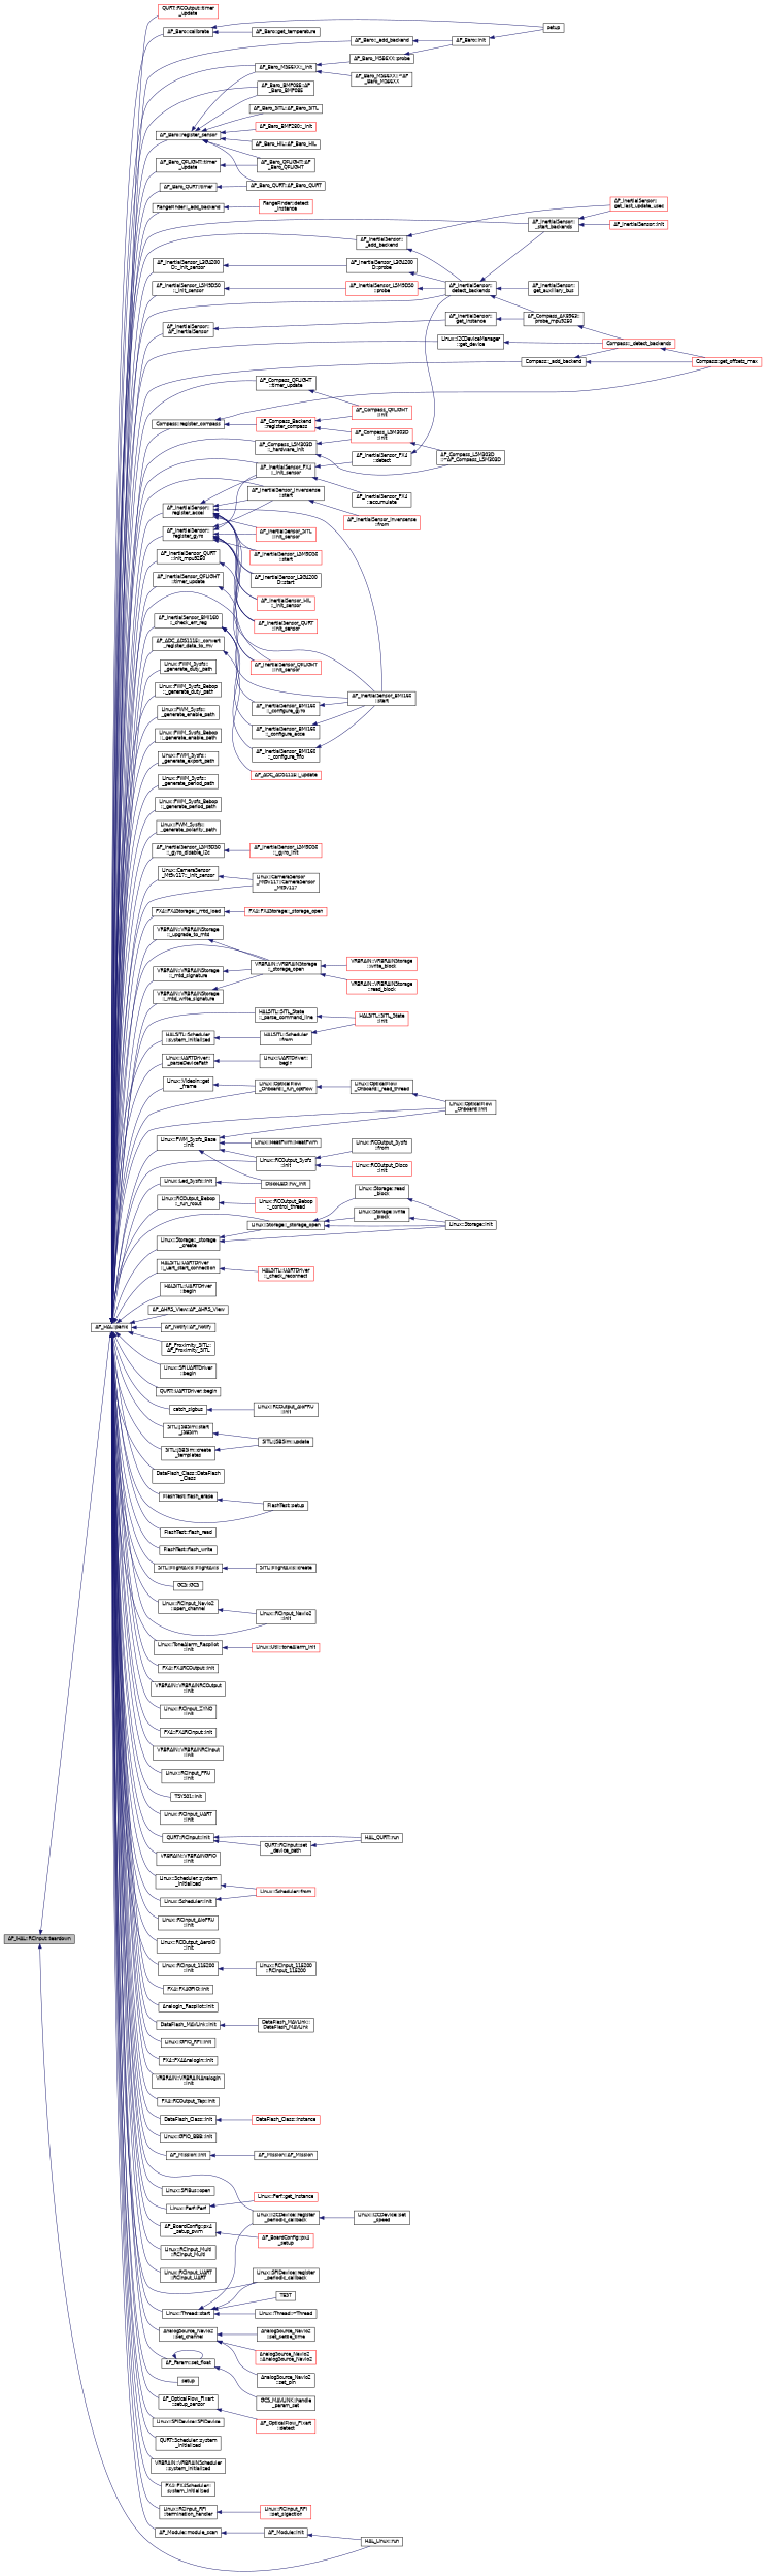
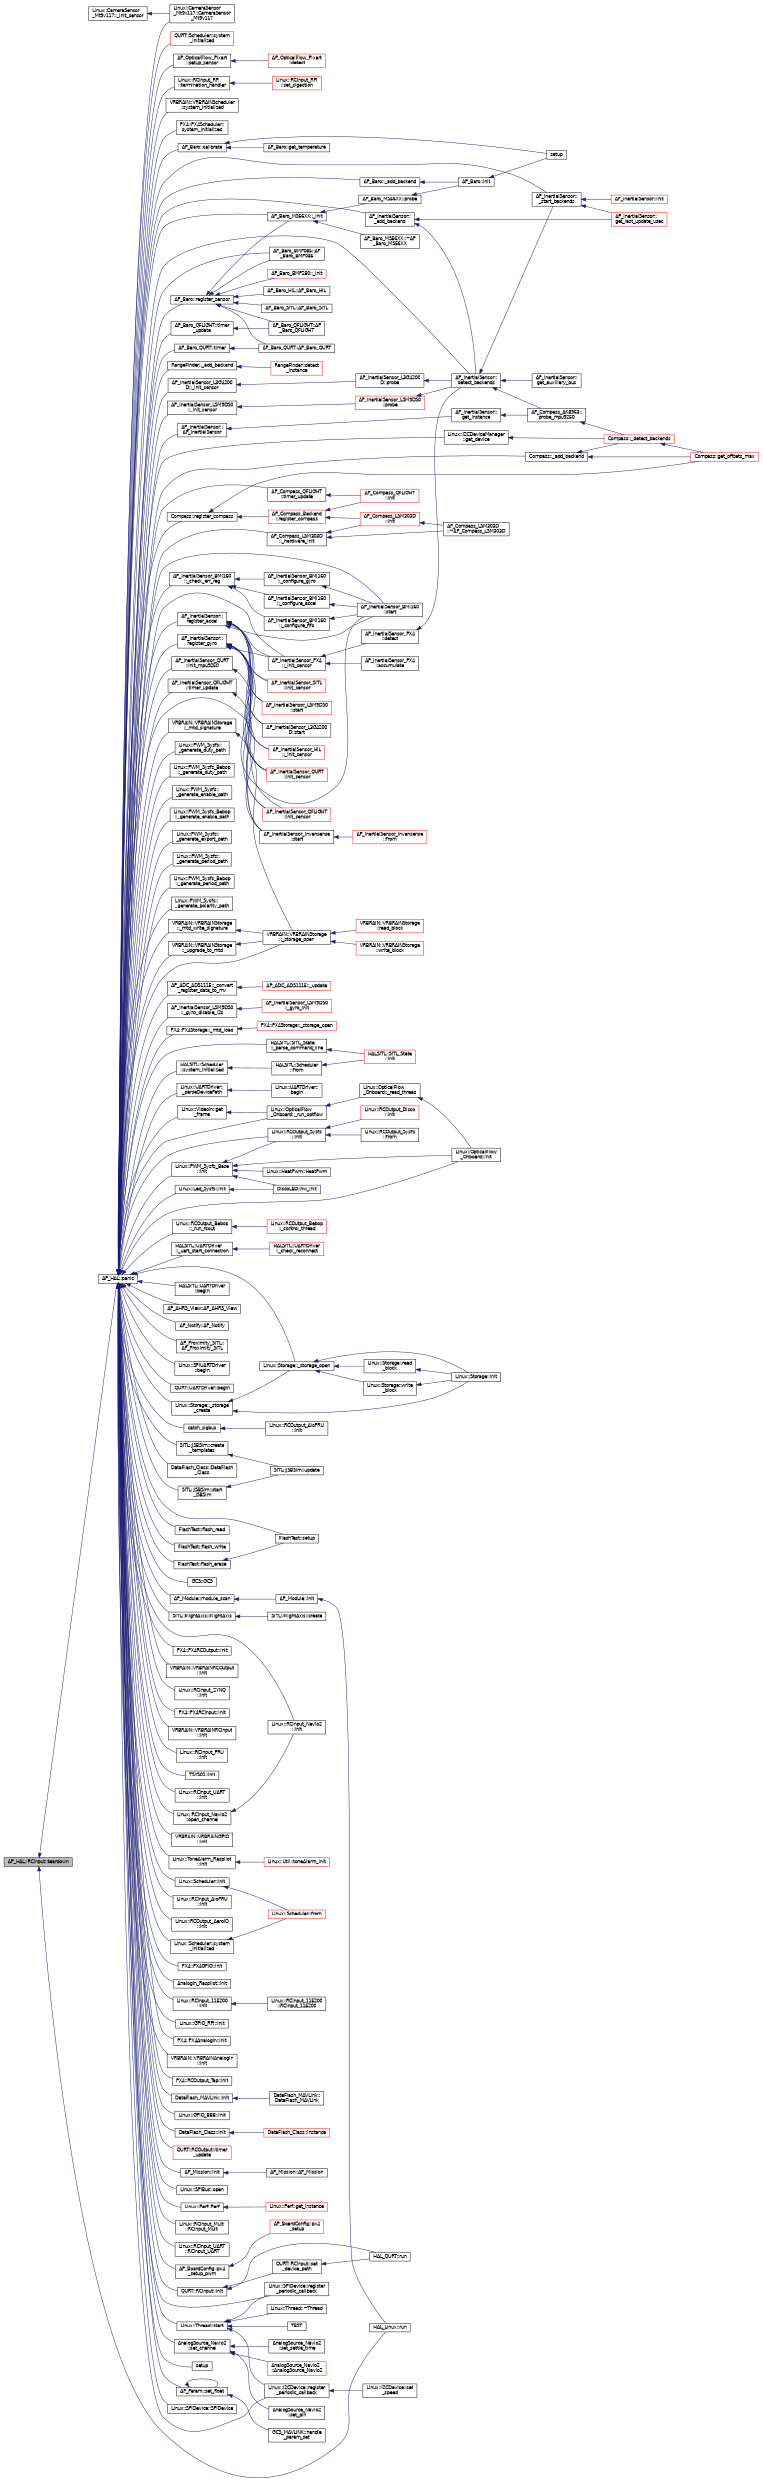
  digraph {
    rankdir=LR
    node [color=black fillcolor=white fontname=Helvetica fontsize=10 shape=record style=filled]
    edge [color=midnightblue dir=back fontname=Helvetica fontsize=10 labelfontname=Helvetica labelfontsize=10 style=solid]
    n1 [fillcolor=grey75 fontcolor=black height=0.2 label="AP_HAL::RCInput::teardown" width=0.4]
    n2 [height=0.2 label="AP_HAL::panic" width=0.4]
    n3 [height=0.2 label="HAL_Linux::run" width=0.4]
    n4 [height=0.2 label="AP_Baro::_add_backend" width=0.4]
    n5 [height=0.2 label="RangeFinder::_add_backend" width=0.4]
    n6 [height=0.2 label="AP_InertialSensor::\l_add_backend" width=0.4]
    n7 [height=0.2 label="AP_InertialSensor::\ldetect_backends" width=0.4]
    n8 [height=0.2 label="AP_InertialSensor::\l_start_backends" width=0.4]
    n9 [height=0.2 label="Compass::_add_backend" width=0.4]
    n10 [height=0.2 label="AP_InertialSensor_BMI160\l::_check_err_reg" width=0.4]
    n11 [height=0.2 label="AP_InertialSensor_BMI160\l::start" width=0.4]
    n12 [height=0.2 label="AP_ADC_ADS1115::_convert\l_register_data_to_mv" width=0.4]
    n13 [height=0.2 label="Linux::PWM_Sysfs::\l_generate_duty_path" width=0.4]
    n14 [height=0.2 label="Linux::PWM_Sysfs_Bebop\l::_generate_duty_path" width=0.4]
    n15 [height=0.2 label="Linux::PWM_Sysfs::\l_generate_enable_path" width=0.4]
    n16 [height=0.2 label="Linux::PWM_Sysfs_Bebop\l::_generate_enable_path" width=0.4]
    n17 [height=0.2 label="Linux::PWM_Sysfs::\l_generate_export_path" width=0.4]
    n18 [height=0.2 label="Linux::PWM_Sysfs::\l_generate_period_path" width=0.4]
    n19 [height=0.2 label="Linux::PWM_Sysfs_Bebop\l::_generate_period_path" width=0.4]
    n20 [height=0.2 label="Linux::PWM_Sysfs::\l_generate_polarity_path" width=0.4]
    n21 [height=0.2 label="AP_InertialSensor_LSM9DS0\l::_gyro_disable_i2c" width=0.4]
    n22 [height=0.2 label="AP_Compass_LSM303D\l::_hardware_init" width=0.4]
    n23 [height=0.2 label="AP_Baro_MS56XX::_init" width=0.4]
    n24 [height=0.2 label="AP_InertialSensor_L3G4200\lD::_init_sensor" width=0.4]
    n25 [height=0.2 label="AP_InertialSensor_PX4\l::_init_sensor" width=0.4]
    n26 [height=0.2 label="AP_InertialSensor_LSM9DS0\l::_init_sensor" width=0.4]
    n27 [height=0.2 label="Linux::CameraSensor\l_Mt9v117::_init_sensor" width=0.4]
    n28 [height=0.2 label="Linux::CameraSensor\l_Mt9v117::CameraSensor\l_Mt9v117" width=0.4]
    n29 [height=0.2 label="PX4::PX4Storage::_mtd_load" width=0.4]
    n30 [height=0.2 label="VRBRAIN::VRBRAINStorage\l::_mtd_signature" width=0.4]
    n31 [height=0.2 label="VRBRAIN::VRBRAINStorage\l::_storage_open" width=0.4]
    n32 [height=0.2 label="VRBRAIN::VRBRAINStorage\l::_mtd_write_signature" width=0.4]
    n33 [height=0.2 label="HALSITL::SITL_State\l::_parse_command_line" width=0.4]
    n34 [height=0.2 label="Linux::UARTDriver::\l_parseDevicePath" width=0.4]
    n35 [height=0.2 label="Linux::OpticalFlow\l_Onboard::_run_optflow" width=0.4]
    n36 [height=0.2 label="Linux::OpticalFlow\l_Onboard::init" width=0.4]
    n37 [height=0.2 label="Linux::RCOutput_Bebop\l::_run_rcout" width=0.4]
    n38 [height=0.2 label="Linux::Storage::_storage\l_create" width=0.4]
    n39 [height=0.2 label="Linux::Storage::_storage_open" width=0.4]
    n40 [height=0.2 label="HALSITL::UARTDriver\l::_uart_start_connection" width=0.4]
    n41 [height=0.2 label="HALSITL::UARTDriver\l::begin" width=0.4]
    n42 [height=0.2 label="VRBRAIN::VRBRAINStorage\l::_upgrade_to_mtd" width=0.4]
    n43 [height=0.2 label="AP_AHRS_View::AP_AHRS_View" width=0.4]
    n44 [height=0.2 label="AP_Baro_BMP085::AP\l_Baro_BMP085" width=0.4]
    n45 [height=0.2 label="AP_InertialSensor::\lAP_InertialSensor" width=0.4]
    n46 [height=0.2 label="AP_Notify::AP_Notify" width=0.4]
    n47 [height=0.2 label="AP_Proximity_SITL::\lAP_Proximity_SITL" width=0.4]
    n48 [height=0.2 label="Linux::SPIUARTDriver\l::begin" width=0.4]
    n49 [height=0.2 label="QURT::UARTDriver::begin" width=0.4]
    n50 [height=0.2 label="AP_Baro::calibrate" width=0.4]
    n51 [height=0.2 label=catch_sigbus width=0.4]
    n52 [height=0.2 label="SITL::JSBSim::create\l_templates" width=0.4]
    n53 [height=0.2 label="DataFlash_Class::DataFlash\l_Class" width=0.4]
    n54 [height=0.2 label="FlashTest::flash_erase" width=0.4]
    n55 [height=0.2 label="FlashTest::setup" width=0.4]
    n56 [height=0.2 label="FlashTest::flash_read" width=0.4]
    n57 [height=0.2 label="FlashTest::flash_write" width=0.4]
    n58 [height=0.2 label="SITL::FlightAxis::FlightAxis" width=0.4]
    n59 [height=0.2 label="GCS::GCS" width=0.4]
    n60 [height=0.2 label="Linux::I2CDeviceManager\l::get_device" width=0.4]
    n61 [height=0.2 label="Linux::VideoIn::get\l_frame" width=0.4]
    n62 [height=0.2 label="Linux::RCInput_Navio2\l::init" width=0.4]
    n63 [height=0.2 label="Linux::ToneAlarm_Raspilot\l::init" width=0.4]
    n64 [height=0.2 label="PX4::PX4RCOutput::init" width=0.4]
    n65 [height=0.2 label="VRBRAIN::VRBRAINRCOutput\l::init" width=0.4]
    n66 [height=0.2 label="Linux::RCInput_ZYNQ\l::init" width=0.4]
    n67 [height=0.2 label="PX4::PX4RCInput::init" width=0.4]
    n68 [height=0.2 label="VRBRAIN::VRBRAINRCInput\l::init" width=0.4]
    n69 [height=0.2 label="Linux::RCInput_PRU\l::init" width=0.4]
    n70 [height=0.2 label="TSYS01::init" width=0.4]
    n71 [height=0.2 label="Linux::RCInput_UART\l::init" width=0.4]
    n72 [height=0.2 label="Linux::RCOutput_Sysfs\l::init" width=0.4]
    n73 [height=0.2 label="QURT::RCInput::init" width=0.4]
    n74 [height=0.2 label="Linux::PWM_Sysfs_Base\l::init" width=0.4]
    n75 [height=0.2 label="VRBRAIN::VRBRAINGPIO\l::init" width=0.4]
    n76 [height=0.2 label="Linux::Scheduler::init" width=0.4]
    n77 [height=0.2 label="Linux::Led_Sysfs::init" width=0.4]
    n78 [height=0.2 label="Linux::RCInput_AioPRU\l::init" width=0.4]
    n79 [height=0.2 label="Linux::RCOutput_AeroIO\l::init" width=0.4]
    n80 [height=0.2 label="Linux::RCInput_115200\l::init" width=0.4]
    n81 [height=0.2 label="PX4::PX4GPIO::init" width=0.4]
    n82 [height=0.2 label="AnalogIn_Raspilot::init" width=0.4]
    n83 [height=0.2 label="DataFlash_MAVLink::Init" width=0.4]
    n84 [height=0.2 label="Linux::GPIO_RPI::init" width=0.4]
    n85 [height=0.2 label="PX4::PX4AnalogIn::init" width=0.4]
    n86 [height=0.2 label="VRBRAIN::VRBRAINAnalogIn\l::init" width=0.4]
    n87 [height=0.2 label="PX4::RCOutput_Tap::init" width=0.4]
    n88 [height=0.2 label="DataFlash_Class::Init" width=0.4]
    n89 [height=0.2 label="Linux::GPIO_BBB::init" width=0.4]
    n90 [height=0.2 label="AP_Mission::init" width=0.4]
    n91 [height=0.2 label="AP_InertialSensor_QURT\l::init_mpu9250" width=0.4]
    n92 [height=0.2 label="AP_Module::module_scan" width=0.4]
    n93 [height=0.2 label="Linux::SPIBus::open" width=0.4]
    n94 [height=0.2 label="Linux::RCInput_Navio2\l::open_channel" width=0.4]
    n95 [height=0.2 label="Linux::Perf::Perf" width=0.4]
    n96 [height=0.2 label="AP_BoardConfig::px4\l_setup_pwm" width=0.4]
    n97 [height=0.2 label="Linux::RCInput_Multi\l::RCInput_Multi" width=0.4]
    n98 [height=0.2 label="Linux::RCInput_UART\l::RCInput_UART" width=0.4]
    n99 [height=0.2 label="AP_InertialSensor::\lregister_accel" width=0.4]
    n100 [height=0.2 label="AP_InertialSensor_Invensense\l::start" width=0.4]
    n101 [height=0.2 label="Compass::register_compass" width=0.4]
    n102 [height=0.2 label="AP_InertialSensor::\lregister_gyro" width=0.4]
    n103 [height=0.2 label="Linux::SPIDevice::register\l_periodic_callback" width=0.4]
    n104 [height=0.2 label="Linux::I2CDevice::register\l_periodic_callback" width=0.4]
    n105 [height=0.2 label="AP_Baro::register_sensor" width=0.4]
    n106 [height=0.2 label="AnalogSource_Navio2\l::set_channel" width=0.4]
    n107 [height=0.2 label="AP_Param::set_float" width=0.4]
    n108 [height=0.2 label=setup width=0.4]
    n109 [height=0.2 label="AP_OpticalFlow_Pixart\l::setup_sensor" width=0.4]
    n110 [height=0.2 label="Linux::SPIDevice::SPIDevice" width=0.4]
    n111 [height=0.2 label="Linux::Thread::start" width=0.4]
    n112 [height=0.2 label="SITL::JSBSim::start\l_JSBSim" width=0.4]
    n113 [height=0.2 label="HALSITL::Scheduler\l::system_initialized" width=0.4]
-   n114 [height=0.2 label="QURT::Scheduler::system\l_initialized" width=0.4]
+   n114 [color=red height=0.2 label="QURT::Scheduler::system\l_initialized" width=0.4]
    n115 [height=0.2 label="Linux::Scheduler::system\l_initialized" width=0.4]
    n116 [height=0.2 label="VRBRAIN::VRBRAINScheduler\l::system_initialized" width=0.4]
    n117 [height=0.2 label="PX4::PX4Scheduler::\lsystem_initialized" width=0.4]
    n118 [height=0.2 label="Linux::RCInput_RPI\l::termination_handler" width=0.4]
    n119 [height=0.2 label="AP_Baro_QURT::timer" width=0.4]
    n120 [height=0.2 label="AP_Baro_QFLIGHT::timer\l_update" width=0.4]
    n121 [height=0.2 label="AP_Compass_QFLIGHT\l::timer_update" width=0.4]
    n122 [height=0.2 label="AP_InertialSensor_QFLIGHT\l::timer_update" width=0.4]
    n123 [color=red height=0.2 label="QURT::RCOutput::timer\l_update" width=0.4]
    n124 [height=0.2 label="AP_Baro::init" width=0.4]
    n125 [color=red height=0.2 label="RangeFinder::detect\l_instance" width=0.4]
    n126 [color=red height=0.2 label="AP_InertialSensor::\lget_last_update_usec" width=0.4]
    n127 [height=0.2 label="AP_InertialSensor::\lget_auxiliary_bus" width=0.4]
    n128 [height=0.2 label="AP_Compass_AK8963::\lprobe_mpu9250" width=0.4]
    n129 [color=red height=0.2 label="AP_InertialSensor::init" width=0.4]
    n130 [color=red height=0.2 label="Compass::_detect_backends" width=0.4]
    n131 [color=red height=0.2 label="Compass::get_offsets_max" width=0.4]
    n132 [height=0.2 label="AP_InertialSensor_BMI160\l::_configure_accel" width=0.4]
    n133 [height=0.2 label="AP_InertialSensor_BMI160\l::_configure_fifo" width=0.4]
    n134 [height=0.2 label="AP_InertialSensor_BMI160\l::_configure_gyro" width=0.4]
    n135 [color=red height=0.2 label="AP_ADC_ADS1115::_update" width=0.4]
    n136 [color=red height=0.2 label="AP_InertialSensor_LSM9DS0\l::_gyro_init" width=0.4]
    n137 [color=red height=0.2 label="AP_Compass_LSM303D\l::init" width=0.4]
    n138 [height=0.2 label="AP_Compass_LSM303D\l::~AP_Compass_LSM303D" width=0.4]
    n139 [height=0.2 label="AP_Baro_MS56XX::probe" width=0.4]
    n140 [height=0.2 label="AP_Baro_MS56XX::~AP\l_Baro_MS56XX" width=0.4]
    n141 [height=0.2 label="AP_InertialSensor_L3G4200\lD::probe" width=0.4]
    n142 [height=0.2 label="AP_InertialSensor_PX4\l::accumulate" width=0.4]
    n143 [height=0.2 label="AP_InertialSensor_PX4\l::detect" width=0.4]
    n144 [color=red height=0.2 label="AP_InertialSensor_LSM9DS0\l::probe" width=0.4]
    n145 [color=red height=0.2 label="PX4::PX4Storage::_storage_open" width=0.4]
    n146 [color=red height=0.2 label="VRBRAIN::VRBRAINStorage\l::read_block" width=0.4]
    n147 [color=red height=0.2 label="VRBRAIN::VRBRAINStorage\l::write_block" width=0.4]
    n148 [color=red height=0.2 label="HALSITL::SITL_State\l::init" width=0.4]
    n149 [height=0.2 label="Linux::UARTDriver::\lbegin" width=0.4]
    n150 [height=0.2 label="Linux::OpticalFlow\l_Onboard::_read_thread" width=0.4]
    n151 [color=red height=0.2 label="Linux::RCOutput_Bebop\l::_control_thread" width=0.4]
    n152 [height=0.2 label="Linux::Storage::init" width=0.4]
    n153 [height=0.2 label="Linux::Storage::read\l_block" width=0.4]
    n154 [height=0.2 label="Linux::Storage::write\l_block" width=0.4]
    n155 [color=red height=0.2 label="HALSITL::UARTDriver\l::_check_reconnect" width=0.4]
    n156 [height=0.2 label="AP_InertialSensor::\lget_instance" width=0.4]
    n157 [height=0.2 label=setup width=0.4]
    n158 [height=0.2 label="AP_Baro::get_temperature" width=0.4]
    n159 [height=0.2 label="Linux::RCOutput_AioPRU\l::init" width=0.4]
    n160 [height=0.2 label="SITL::JSBSim::update" width=0.4]
    n161 [height=0.2 label="SITL::FlightAxis::create" width=0.4]
    n162 [color=red height=0.2 label="Linux::Util::toneAlarm_init" width=0.4]
    n163 [color=red height=0.2 label="Linux::RCOutput_Disco\l::init" width=0.4]
    n164 [height=0.2 label="Linux::RCOutput_Sysfs\l::from" width=0.4]
    n165 [height=0.2 label="QURT::RCInput::set\l_device_path" width=0.4]
    n166 [height=0.2 label="HAL_QURT::run" width=0.4]
    n167 [height=0.2 label="Linux::HeatPwm::HeatPwm" width=0.4]
    n168 [height=0.2 label="DiscoLED::hw_init" width=0.4]
    n169 [color=red height=0.2 label="Linux::Scheduler::from" width=0.4]
    n170 [height=0.2 label="Linux::RCInput_115200\l::RCInput_115200" width=0.4]
    n171 [height=0.2 label="DataFlash_MAVLink::\lDataFlash_MAVLink" width=0.4]
    n172 [color=red height=0.2 label="DataFlash_Class::instance" width=0.4]
    n173 [height=0.2 label="AP_Mission::AP_Mission" width=0.4]
    n174 [color=red height=0.2 label="AP_InertialSensor_QURT\l::init_sensor" width=0.4]
    n175 [height=0.2 label="AP_Module::init" width=0.4]
    n176 [color=red height=0.2 label="Linux::Perf::get_instance" width=0.4]
    n177 [color=red height=0.2 label="AP_BoardConfig::px4\l_setup" width=0.4]
    n178 [color=red height=0.2 label="AP_InertialSensor_HIL\l::_init_sensor" width=0.4]
    n179 [color=red height=0.2 label="AP_InertialSensor_SITL\l::init_sensor" width=0.4]
    n180 [color=red height=0.2 label="AP_InertialSensor_QFLIGHT\l::init_sensor" width=0.4]
    n181 [color=red height=0.2 label="AP_InertialSensor_LSM9DS0\l::start" width=0.4]
    n182 [height=0.2 label="AP_InertialSensor_L3G4200\lD::start" width=0.4]
    n183 [color=red height=0.2 label="AP_InertialSensor_Invensense\l::from" width=0.4]
    n184 [color=red height=0.2 label="AP_Compass_Backend\l::register_compass" width=0.4]
    n185 [height=0.2 label="Linux::I2CDevice::set\l_speed" width=0.4]
    n186 [color=red height=0.2 label="AP_Baro_BMP280::_init" width=0.4]
    n187 [height=0.2 label="AP_Baro_HIL::AP_Baro_HIL" width=0.4]
    n188 [height=0.2 label="AP_Baro_QFLIGHT::AP\l_Baro_QFLIGHT" width=0.4]
    n189 [height=0.2 label="AP_Baro_QURT::AP_Baro_QURT" width=0.4]
    n190 [height=0.2 label="AP_Baro_SITL::AP_Baro_SITL" width=0.4]
    n191 [color=red height=0.2 label="AnalogSource_Navio2\l::AnalogSource_Navio2" width=0.4]
    n192 [height=0.2 label="AnalogSource_Navio2\l::set_pin" width=0.4]
    n193 [height=0.2 label="AnalogSource_Navio2\l::set_settle_time" width=0.4]
    n194 [height=0.2 label="GCS_MAVLINK::handle\l_param_set" width=0.4]
    n195 [color=red height=0.2 label="AP_OpticalFlow_Pixart\l::detect" width=0.4]
    n196 [height=0.2 label=TEST width=0.4]
    n197 [height=0.2 label="Linux::Thread::~Thread" width=0.4]
    n198 [height=0.2 label="HALSITL::Scheduler\l::from" width=0.4]
    n199 [color=red height=0.2 label="Linux::RCInput_RPI\l::set_sigaction" width=0.4]
    n200 [color=red height=0.2 label="AP_Compass_QFLIGHT\l::init" width=0.4]
    n1 -> n2
    n1 -> n3
    n2 -> n4
    n2 -> n5
    n2 -> n6
    n2 -> n7
    n2 -> n8
    n2 -> n9
    n2 -> n10
    n2 -> n11
    n2 -> n12
    n2 -> n13
    n2 -> n14
    n2 -> n15
    n2 -> n16
    n2 -> n17
    n2 -> n18
    n2 -> n19
    n2 -> n20
    n2 -> n21
    n2 -> n22
    n2 -> n23
    n2 -> n24
    n2 -> n25
    n2 -> n26
-   n2 -> n27
    n2 -> n28
    n2 -> n29
    n2 -> n30
    n2 -> n31
    n2 -> n32
    n2 -> n33
    n2 -> n34
    n2 -> n35
    n2 -> n36
    n2 -> n37
    n2 -> n38
    n2 -> n39
    n2 -> n40
    n2 -> n41
    n2 -> n42
    n2 -> n43
    n2 -> n44
    n2 -> n45
    n2 -> n46
    n2 -> n47
    n2 -> n48
    n2 -> n49
    n2 -> n50
    n2 -> n51
    n2 -> n52
    n2 -> n53
    n2 -> n54
    n2 -> n55
    n2 -> n56
    n2 -> n57
    n2 -> n58
    n2 -> n59
    n2 -> n60
    n2 -> n61
    n2 -> n62
    n2 -> n63
    n2 -> n64
    n2 -> n65
    n2 -> n66
    n2 -> n67
    n2 -> n68
    n2 -> n69
    n2 -> n70
    n2 -> n71
    n2 -> n72
    n2 -> n73
    n2 -> n74
    n2 -> n75
    n2 -> n76
    n2 -> n77
    n2 -> n78
    n2 -> n79
    n2 -> n80
    n2 -> n81
    n2 -> n82
    n2 -> n83
    n2 -> n84
    n2 -> n85
    n2 -> n86
    n2 -> n87
    n2 -> n88
    n2 -> n89
    n2 -> n90
    n2 -> n91
    n2 -> n92
    n2 -> n93
    n2 -> n94
    n2 -> n95
    n2 -> n96
    n2 -> n97
    n2 -> n98
    n2 -> n99
    n2 -> n100
    n2 -> n101
    n2 -> n102
    n2 -> n103
    n2 -> n104
    n2 -> n105
    n2 -> n106
    n2 -> n107
    n2 -> n108
    n2 -> n109
    n2 -> n110
    n2 -> n111
    n2 -> n112
    n2 -> n113
    n2 -> n114
    n2 -> n115
    n2 -> n116
    n2 -> n117
    n2 -> n118
    n2 -> n119
    n2 -> n120
    n2 -> n121
    n2 -> n122
    n2 -> n123
    n4 -> n124
    n5 -> n125
    n6 -> n7
    n6 -> n126
    n7 -> n8
    n7 -> n127
    n7 -> n128
    n8 -> n126
    n8 -> n129
    n9 -> n130
    n9 -> n131
    n10 -> n132
    n10 -> n133
    n10 -> n134
    n12 -> n135
    n21 -> n136
    n22 -> n137
    n22 -> n138
    n23 -> n139
    n23 -> n140
    n24 -> n141
    n25 -> n142
    n25 -> n143
    n26 -> n144
    n27 -> n28
    n29 -> n145
    n30 -> n31
    n31 -> n146
    n31 -> n147
    n32 -> n31
    n33 -> n148
    n34 -> n149
    n35 -> n150
    n37 -> n151
    n38 -> n39
    n38 -> n152
    n39 -> n152
    n39 -> n153
    n39 -> n154
    n40 -> n155
    n42 -> n31
    n45 -> n156
    n50 -> n157
    n50 -> n158
    n51 -> n159
    n52 -> n160
    n54 -> n55
    n58 -> n161
    n60 -> n130
    n61 -> n35
    n63 -> n162
    n72 -> n163
    n72 -> n164
    n73 -> n165
    n73 -> n166
    n74 -> n36
    n74 -> n72
    n74 -> n167
    n74 -> n168
    n76 -> n169
    n77 -> n168
    n80 -> n170
    n83 -> n171
    n88 -> n172
    n90 -> n173
    n91 -> n174
    n92 -> n175
    n94 -> n62
    n95 -> n176
    n96 -> n177
    n99 -> n11
    n99 -> n25
    n99 -> n100
    n99 -> n174
    n99 -> n178
    n99 -> n179
    n99 -> n180
    n99 -> n181
    n99 -> n182
    n100 -> n183
    n101 -> n131
    n101 -> n184
    n102 -> n11
    n102 -> n25
    n102 -> n100
    n102 -> n174
    n102 -> n178
    n102 -> n179
    n102 -> n180
    n102 -> n181
    n102 -> n182
    n104 -> n185
    n105 -> n23
    n105 -> n44
    n105 -> n186
    n105 -> n187
    n105 -> n188
    n105 -> n189
    n105 -> n190
    n106 -> n191
    n106 -> n192
    n106 -> n193
    n107 -> n107
    n107 -> n194
    n109 -> n195
    n111 -> n103
    n111 -> n104
    n111 -> n196
    n111 -> n197
    n112 -> n160
    n113 -> n198
    n115 -> n169
    n118 -> n199
    n119 -> n189
    n120 -> n188
    n121 -> n200
    n122 -> n180
    n124 -> n157
    n128 -> n130
    n130 -> n131
    n132 -> n11
    n133 -> n11
    n134 -> n11
    n137 -> n138
    n139 -> n124
    n141 -> n7
    n143 -> n7
    n144 -> n7
    n150 -> n36
    n153 -> n152
    n154 -> n152
    n156 -> n128
    n165 -> n166
    n175 -> n3
    n184 -> n137
    n184 -> n200
    n198 -> n148
  }
